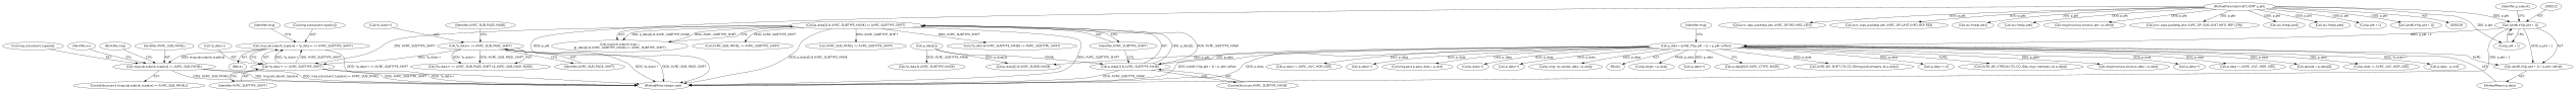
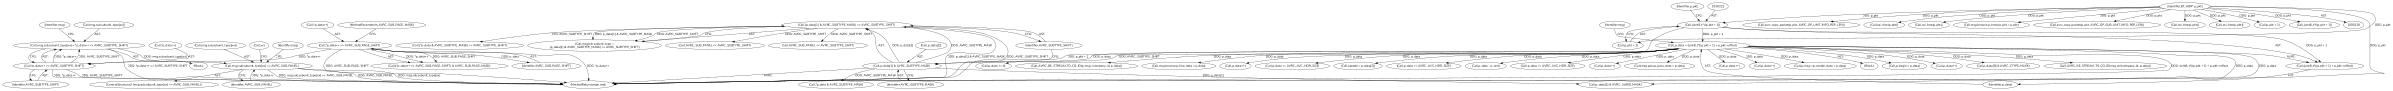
  digraph {
    fontname=Nunito
    node [fontname=Nunito]
    edge [fontname=Nunito]
    n1 [label="(Call,msg.sub.subunit_type[xx] = *p_data++ >> AVRC_SUBTYPE_SHIFT)"]
    n2 [label="(Call,*p_data++ >> AVRC_SUBTYPE_SHIFT)"]
    n3 [label="(Call,msg.sub.subunit_type[xx] == AVRC_SUB_PANEL)"]
    n4 [label="(Block,)"]
    n5 [label="(MethodReturn,begin void)"]
    n6 [label="(Identifier,AVRC_SUBTYPE_SHIFT)"]
    n7 [label="(ControlStructure,if (msg.sub.subunit_type[xx] == AVRC_SUB_PANEL))"]
    n8 [label="(Identifier,AVRC_SUB_PANEL)"]
    n9 [label="(Call,*p_data++ >> AVRC_SUB_PAGE_SHIFT)"]
    n10 [label="(Call,(*p_data++ >> AVRC_SUB_PAGE_SHIFT) & AVRC_SUB_PAGE_MASK)"]
    n11 [label="(Identifier,AVRC_SUB_PAGE_SHIFT)"]
    n12 [label="(Call,(p_data[1] & AVRC_SUBTYPE_MASK) >> AVRC_SUBTYPE_SHIFT)"]
    n13 [label="(Call,(*p_data & AVRC_SUBTYPE_MASK) >> AVRC_SUBTYPE_SHIFT)"]
    n14 [label="(Call,msg.hdr.subunit_type =\n (p_data[1] & AVRC_SUBTYPE_MASK) >> AVRC_SUBTYPE_SHIFT)"]
    n15 [label="(Call,AVRC_SUB_PANEL << AVRC_SUBTYPE_SHIFT)"]
    n16 [label="(Call,AVRC_SUB_PANEL << AVRC_SUBTYPE_SHIFT)"]
    n17 [label="(Identifier,AVRC_SUBTYPE_SHIFT)"]
    n18 [label="(Call,p_data[1] & AVRC_SUBTYPE_MASK)"]
-   n19 [label="(ControlStructure,AVRC_SUBTYPE_MASK)"]
+   n19 [label="(Identifier,AVRC_SUBTYPE_MASK)"]
    n20 [label="(Call,*p_data & AVRC_SUBTYPE_MASK)"]
    n21 [label="(Call,p_data[1] & AVRC_SUBID_MASK)"]
    n22 [label="(Call,p_data = (uint8_t*)(p_pkt + 1) + p_pkt->offset)"]
    n23 [label="(Call,p_data += 4)"]
    n24 [label="(Call,AVRC_BE_STREAM_TO_CO_ID(p_msg->company_id, p_data))"]
-   n25 [label="(Call,msg.browse.p_browse_data = p_data)"]
+   n25 [label="(Call,msg.browse.p_free_data = p_data)"]
    n26 [label="(Call,p_data++)"]
    n27 [label="(Call,p_data += AVRC_AVC_HDR_SIZE)"]
    n28 [label="(Call,opcode = p_data[2])"]
    n29 [label="(Call,p_data += AVRC_AVC_HDR_SIZE)"]
    n30 [label="(Call,p_data - p_unit)"]
    n31 [label="(Call,p_data += AVRC_AVC_HDR_SIZE)"]
    n32 [label="(Call,p_data++)"]
-   n33 [label="(Call,msg.pass.p_pass_data = p_uint)"]
+   n33 [label="(Call,msg.pass.p_pass_data = p_data)"]
    n34 [label="(Call,(uint8_t*)(p_pkt + 1) + p_pkt->offset)"]
    n35 [label="(Call,p_data++)"]
    n36 [label="(Call,p_data++)"]
    n37 [label="(Call,p_msg->p_vendor_data = p_data)"]
    n38 [label="(Block,)"]
    n39 [label="(Call,p_begin = p_data)"]
    n40 [label="(Call,p_data++)"]
    n41 [label="(Call,p_data[0] & AVRC_CTYPE_MASK)"]
-   n42 [label="(Call,AVRC_BE_SHIFT_TO_CO_ID(msg.unit.company_id, p_data))"]
-   n43 [label="(MethodReturn,p_data)"]
+   n42 [label="(Call,AVRC_BE_STREAM_TO_CO_ID(msg.unit.company_id, p_data))"]
+   n43 [label="(Identifier,p_data)"]
    n44 [label="(Call,(uint8_t*)(p_pkt + 1))"]
    n45 [label="(Call,p_pkt + 1)"]
-   n46 [label="(MethodParameterIn,BT_HDR* p_pkt)"]
-   n47 [label="(Call,avrc_copy_packet(p_pkt, AVRC_OP_REJ_MSG_LEN))"]
-   n48 [label="(Call,avrc_copy_packet(p_pkt, AVRC_OP_UNIT_INFO_RSP_REJ))"]
+   n46 [label="(Identifier,BT_HDR* p_pkt)"]
+   n48 [label="(Call,avrc_copy_packet(p_pkt, AVRC_OP_UNIT_INFO_RSP_LEN))"]
    n49 [label="(Call,osi_free(p_pkt))"]
    n50 [label="(Call,osi_free(p_pkt))"]
-   n51 [label="(Call,msg.browse.p_browse_pkt = p_offset)"]
+   n51 [label="(Call,msg.browse.p_browse_pkt = p_pkt)"]
    n52 [label="(Call,avrc_copy_packet(p_pkt, AVRC_OP_SUB_UNIT_INFO_RSP_LEN))"]
    n53 [label="(Call,osi_free(p_pkt))"]
    n54 [label="(Call,osi_free(p_pkt))"]
    n55 [label="(Call,p_pkt + 1)"]
    n56 [label="(Call,(uint8_t*)(p_pkt + 1))"]
    1000128
    n58 [label="(Call,msg.sub.subunit_type[xx])"]
-   n59 [label="(Identifier,xx)"]
+   n59 [label="(Call,xx)"]
    n60 [label="(Call,*p_data++)"]
    n61 [label="(Call,*p_data++)"]
-   n62 [label="(Identifier,AVRC_SUB_PAGE_MASK)"]
+   n62 [label="(MethodParameterIn,AVRC_SUB_PAGE_MASK)"]
    n63 [label="(Call,p_data[1])"]
    n64 [label="(Identifier,msg)"]
    n65 [label="(Identifier,msg)"]
-   n66 [label="(Identifier,p_subunit)"]
+   n66 [label="(Identifier,p_pkt)"]
    n67 [label="(Identifier,msg)"]
    n68 [label="(Call,msg.sub.subunit_type[xx])"]
    n69 [label=1030222]
    n1 -> n2 [label="CFG: "]
    n1 -> n3 [label="DDG: msg.sub.subunit_type[xx]"]
    n1 -> n4 [label="AST: "]
    n1 -> n5 [label="DDG: *p_data++ >> AVRC_SUBTYPE_SHIFT"]
    n2 -> n1 [label="AST: "]
    n2 -> n1 [label="DDG: *p_data++"]
    n2 -> n1 [label="DDG: AVRC_SUBTYPE_SHIFT"]
    n2 -> n5 [label="DDG: AVRC_SUBTYPE_SHIFT"]
    n2 -> n5 [label="DDG: *p_data++"]
    n2 -> n6 [label="CFG: "]
    n3 -> n5 [label="DDG: msg.sub.subunit_type[xx] == AVRC_SUB_PANEL"]
    n3 -> n5 [label="DDG: AVRC_SUB_PANEL"]
    n3 -> n5 [label="DDG: msg.sub.subunit_type[xx]"]
    n3 -> n7 [label="AST: "]
+   n3 -> n8 [label="CFG: "]
    n6 -> n2 [label="AST: "]
-   n8 -> n3 [label="AST: "]
+   n8 -> n3 [label="DDG: *p_data++"]
    n9 -> n2 [label="DDG: *p_data++"]
    n9 -> n5 [label="DDG: *p_data++"]
    n9 -> n5 [label="DDG: AVRC_SUB_PAGE_SHIFT"]
    n9 -> n10 [label="AST: "]
    n9 -> n10 [label="DDG: *p_data++"]
    n9 -> n10 [label="DDG: AVRC_SUB_PAGE_SHIFT"]
-   n9 -> n11 [label="CFG: "]
+   n9 -> n11 [label="DDG: p_data"]
    n11 -> n9 [label="AST: "]
-   n12 -> n2 [label="DDG: AVRC_SUBTYPE_SHIFT"]
    n12 -> n5 [label="DDG: p_data[1] & AVRC_SUBTYPE_MASK"]
    n12 -> n5 [label="DDG: AVRC_SUBTYPE_SHIFT"]
-   n12 -> n13 [label="DDG: AVRC_SUBTYPE_SHIFT"]
+   n12 -> n13 [label="CFG: AVRC_SUBTYPE_SHIFT"]
    n12 -> n14 [label="AST: "]
    n12 -> n14 [label="DDG: p_data[1] & AVRC_SUBTYPE_MASK"]
    n12 -> n14 [label="DDG: AVRC_SUBTYPE_SHIFT"]
    n12 -> n15 [label="DDG: AVRC_SUBTYPE_SHIFT"]
    n12 -> n16 [label="DDG: AVRC_SUBTYPE_SHIFT"]
    n12 -> n17 [label="CFG: "]
    n14 -> n12 [label="CFG: "]
    n17 -> n12 [label="AST: "]
    n17 -> n18 [label="CFG: "]
-   n18 -> n5 [label="DDG: AVRC_SUBTYPE_MASK"]
+   n18 -> n5 [label="AVRC: "]
    n18 -> n12 [label="AST: "]
    n18 -> n12 [label="DDG: p_data[1]"]
    n18 -> n12 [label="DDG: AVRC_SUBTYPE_MASK"]
    n18 -> n19 [label="CFG: "]
-   n63 -> n20 [label="DDG: AVRC_SUBTYPE_MASK"]
-   n63 -> n21 [label="DDG: p_data[1]"]
+   n18 -> n20 [label="DDG: AVRC_SUBTYPE_MASK"]
+   n18 -> n21 [label="DDG: p_data[1]"]
    n19 -> n18 [label="AST: "]
    n22 -> n5 [label="DDG: p_data"]
    n22 -> n5 [label="DDG: (uint8_t*)(p_pkt + 1) + p_pkt->offset"]
    n22 -> n18 [label="DDG: p_data"]
-   n22 -> n21 [label="DDG: p_pkt"]
-   n22 -> n23 [label="DDG: p_data"]
-   n22 -> n24 [label="AVRC: "]
+   n22 -> n21 [label="DDG: p_data"]
+   n22 -> n23 [label="DDG: AVRC_SUBTYPE_SHIFT"]
+   n22 -> n24 [label="DDG: p_data"]
    n22 -> n25 [label="DDG: p_data"]
    n22 -> n26 [label="DDG: p_data"]
    n22 -> n27 [label="DDG: p_data"]
    n22 -> n28 [label="DDG: p_data"]
    n22 -> n29 [label="DDG: p_data"]
-   n22 -> n30 [label="DDG: *p_data++"]
+   n22 -> n30 [label="DDG: p_data"]
    n22 -> n31 [label="DDG: p_data"]
    n22 -> n32 [label="DDG: p_data"]
    n22 -> n33 [label="DDG: p_data"]
    n22 -> n34 [label="AVRC: "]
    n22 -> n35 [label="DDG: p_data"]
    n22 -> n36 [label="DDG: p_data"]
    n22 -> n37 [label="DDG: p_data"]
    n22 -> n38 [label="AST: "]
-   n22 -> n39 [label="PAGE: p_data"]
+   n22 -> n39 [label="DDG: p_data"]
    n22 -> n40 [label="DDG: p_data"]
-   n22 -> n41 [label="CFG: "]
+   n22 -> n41 [label="DDG: p_data"]
    n22 -> n42 [label="DDG: p_data"]
    n34 -> n43 [label="AST: "]
    n43 -> n22 [label="AST: "]
    n44 -> n5 [label="DDG: p_pkt + 1"]
    n44 -> n22 [label="DDG: p_pkt + 1"]
    n44 -> n34 [label="AST: "]
    n44 -> n34 [label="DDG: p_pkt + 1"]
    n44 -> n45 [label="CFG: "]
    n45 -> n44 [label="AST: "]
    n46 -> n5 [label="DDG: p_pkt"]
    n46 -> n44 [label="DDG: p_pkt"]
    n46 -> n45 [label="DDG: p_pkt"]
-   n46 -> n47 [label="DDG: p_pkt"]
    n46 -> n48 [label="DDG: p_pkt"]
    n46 -> n49 [label="DDG: p_pkt"]
    n46 -> n50 [label="DDG: p_pkt"]
    n46 -> n51 [label="DDG: p_pkt"]
    n46 -> n52 [label="DDG: p_pkt"]
    n46 -> n53 [label="DDG: p_pkt"]
    n46 -> n54 [label="DDG: p_pkt"]
    n46 -> n55 [label="DDG: p_pkt"]
    n46 -> n56 [label="DDG: p_pkt"]
    n46 -> 1000128 [label="AST: "]
    n58 -> n3 [label="AST: "]
    n59 -> n3 [label="CFG: "]
    n60 -> n2 [label="AST: "]
    n61 -> n9 [label="AST: "]
    n62 -> n9 [label="CFG: "]
-   n63 -> n18 [label="MASK: "]
+   n63 -> n18 [label="AST: "]
    n64 -> n3 [label="CFG: "]
    n65 -> n1 [label="CFG: "]
    n66 -> n44 [label="CFG: "]
    n67 -> n22 [label="CFG: "]
    n68 -> n1 [label="AST: "]
    n69 -> n44 [label="AST: "]
  }
